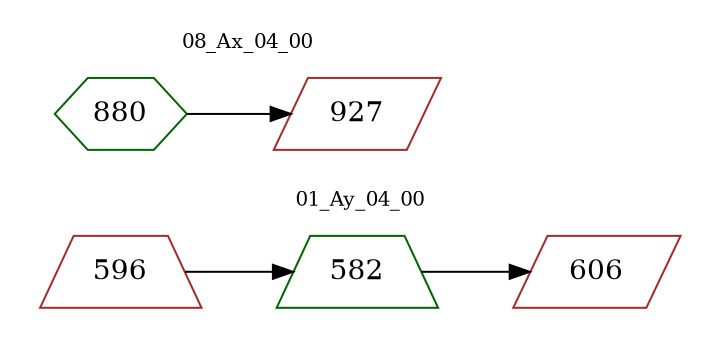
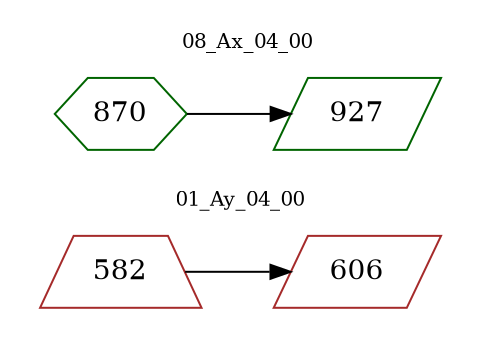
  digraph {
    rankdir=LR
    node [color=brown shape=trapezium]
    edge [color=black]
-   n1 [label=596]
-   n2 [color=darkgreen label=582]
+   n2 [label=582]
    n3 [label=606 shape=parallelogram]
-   n4 [color=darkgreen label=880 shape=hexagon]
-   n5 [label=927 shape=parallelogram]
+   n4 [color=darkgreen label=870 shape=hexagon]
+   n5 [color=darkgreen label=927 shape=parallelogram]
    subgraph cluster_1 {
      color=white
      fontsize=10
      label="01_Ay_04_00"
-     n1
      n2
      n3
    }
    subgraph cluster_2 {
      color=white
      fontsize=10
      label="08_Ax_04_00"
      n4
      n5
    }
-   n1 -> n2
    n2 -> n3
    n4 -> n5
  }
